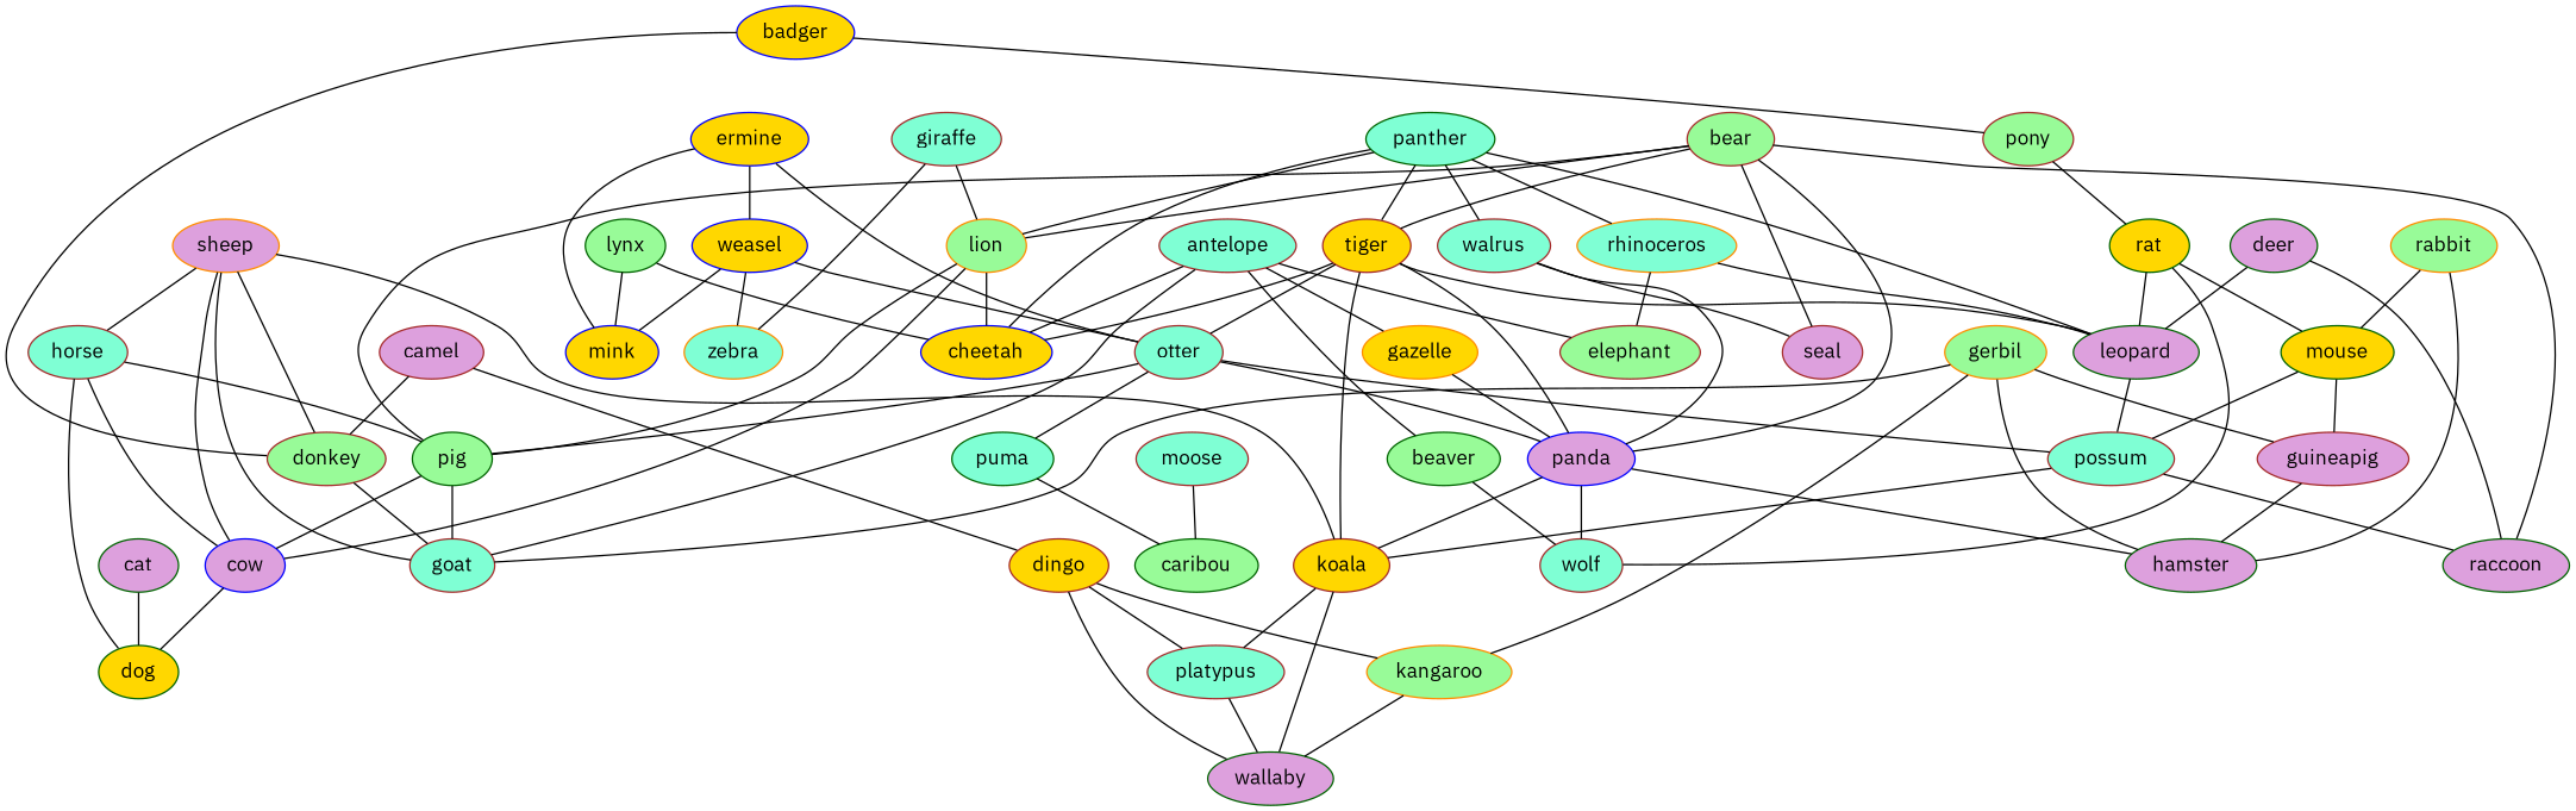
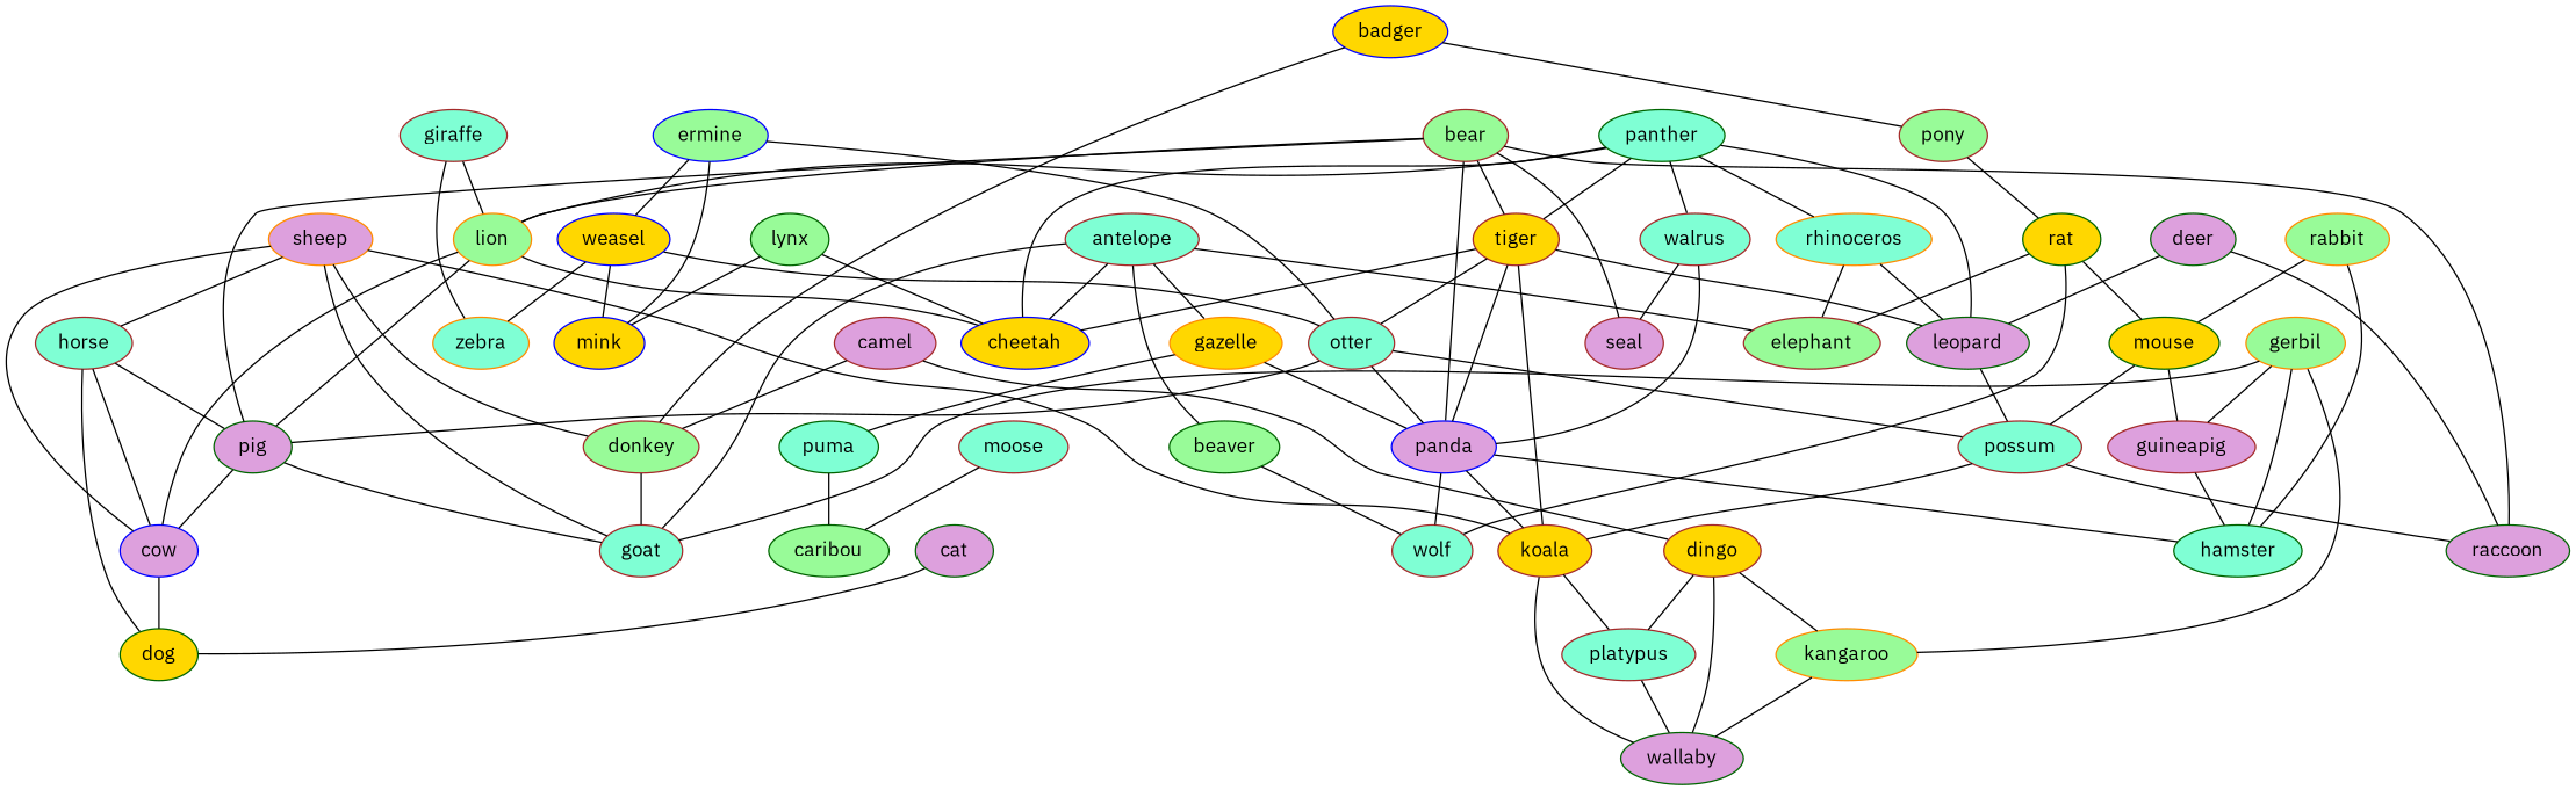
  strict graph {
    fontname="IBM Plex Sans"
    node [color=brown fillcolor=aquamarine fontname="IBM Plex Sans" style=filled]
    edge [fontname="IBM Plex Sans" weight=1]
    gazelle [color=darkorange fillcolor=gold]
    antelope
    beaver [color=darkgreen fillcolor=palegreen]
    elephant [fillcolor=palegreen]
    cheetah [color=blue fillcolor=gold]
    goat
    panda [color=blue fillcolor=plum]
    puma [color=darkgreen]
    wolf
    koala [fillcolor=gold]
-   hamster [color=darkgreen fillcolor=plum]
+   hamster [color=darkgreen]
    caribou [color=darkgreen fillcolor=palegreen]
    platypus
    wallaby [color=darkgreen fillcolor=plum]
-   ermine [color=blue fillcolor=gold]
+   ermine [color=blue fillcolor=palegreen]
    weasel [color=blue fillcolor=gold]
    otter
    mink [color=blue fillcolor=gold]
    zebra [color=darkorange]
-   pig [color=darkgreen fillcolor=palegreen]
+   pig [color=darkgreen fillcolor=plum]
    possum
    cow [color=blue fillcolor=plum]
    raccoon [color=darkgreen fillcolor=plum]
    badger [color=blue fillcolor=gold]
    donkey [fillcolor=palegreen]
    pony [fillcolor=palegreen]
    rat [color=darkgreen fillcolor=gold]
    mouse [color=darkgreen fillcolor=gold]
    sheep [color=darkorange fillcolor=plum]
    horse
    dog [color=darkgreen fillcolor=gold]
    gerbil [color=darkorange fillcolor=palegreen]
    guineapig [fillcolor=plum]
    kangaroo [color=darkorange fillcolor=palegreen]
    panther [color=darkgreen]
    tiger [fillcolor=gold]
    lion [color=darkorange fillcolor=palegreen]
    walrus
    rhinoceros [color=darkorange]
    leopard [color=darkgreen fillcolor=plum]
    seal [fillcolor=plum]
    camel [fillcolor=plum]
    dingo [fillcolor=gold]
    bear [fillcolor=palegreen]
    giraffe
    rabbit [color=darkorange fillcolor=palegreen]
    cat [color=darkgreen fillcolor=plum]
    lynx [color=darkgreen fillcolor=palegreen]
    deer [color=darkgreen fillcolor=plum]
    moose
    gazelle -- panda
-   otter -- puma
+   gazelle -- puma
    antelope -- gazelle
    antelope -- beaver
    antelope -- elephant
    antelope -- cheetah
    antelope -- goat
    beaver -- wolf
    panda -- wolf
    panda -- koala
    panda -- hamster
    puma -- caribou
    koala -- platypus
    koala -- wallaby
    platypus -- wallaby
    ermine -- weasel
    ermine -- otter
    ermine -- mink
    weasel -- otter
    weasel -- mink
    weasel -- zebra
    otter -- panda
    otter -- pig
    otter -- possum
    pig -- goat
    pig -- cow
    possum -- koala
    possum -- raccoon
    cow -- dog
    badger -- donkey
    badger -- pony
    donkey -- goat
    pony -- rat
-   rat -- leopard
+   rat -- elephant
    rat -- wolf
    rat -- mouse
    mouse -- possum
    mouse -- guineapig
    sheep -- goat
    sheep -- koala
    sheep -- cow
    sheep -- donkey
    sheep -- horse
    horse -- pig
    horse -- cow
    horse -- dog
    gerbil -- goat
    gerbil -- hamster
    gerbil -- guineapig
    gerbil -- kangaroo
    guineapig -- hamster
    kangaroo -- wallaby
    panther -- cheetah
    panther -- tiger
    panther -- lion
    panther -- walrus
    panther -- rhinoceros
    panther -- leopard
    tiger -- cheetah
    tiger -- panda
    tiger -- koala
    tiger -- otter
    tiger -- leopard
    lion -- cheetah
    lion -- pig
    lion -- cow
    walrus -- panda
    walrus -- seal
    rhinoceros -- elephant
    rhinoceros -- leopard
    leopard -- possum
    camel -- donkey
    camel -- dingo
    dingo -- platypus
    dingo -- wallaby
    dingo -- kangaroo
    bear -- panda
    bear -- pig
    bear -- raccoon
    bear -- tiger
    bear -- lion
    bear -- seal
    giraffe -- zebra
    giraffe -- lion
    rabbit -- hamster
    rabbit -- mouse
    cat -- dog
    lynx -- cheetah
    lynx -- mink
    deer -- raccoon
    deer -- leopard
    moose -- caribou
  }
